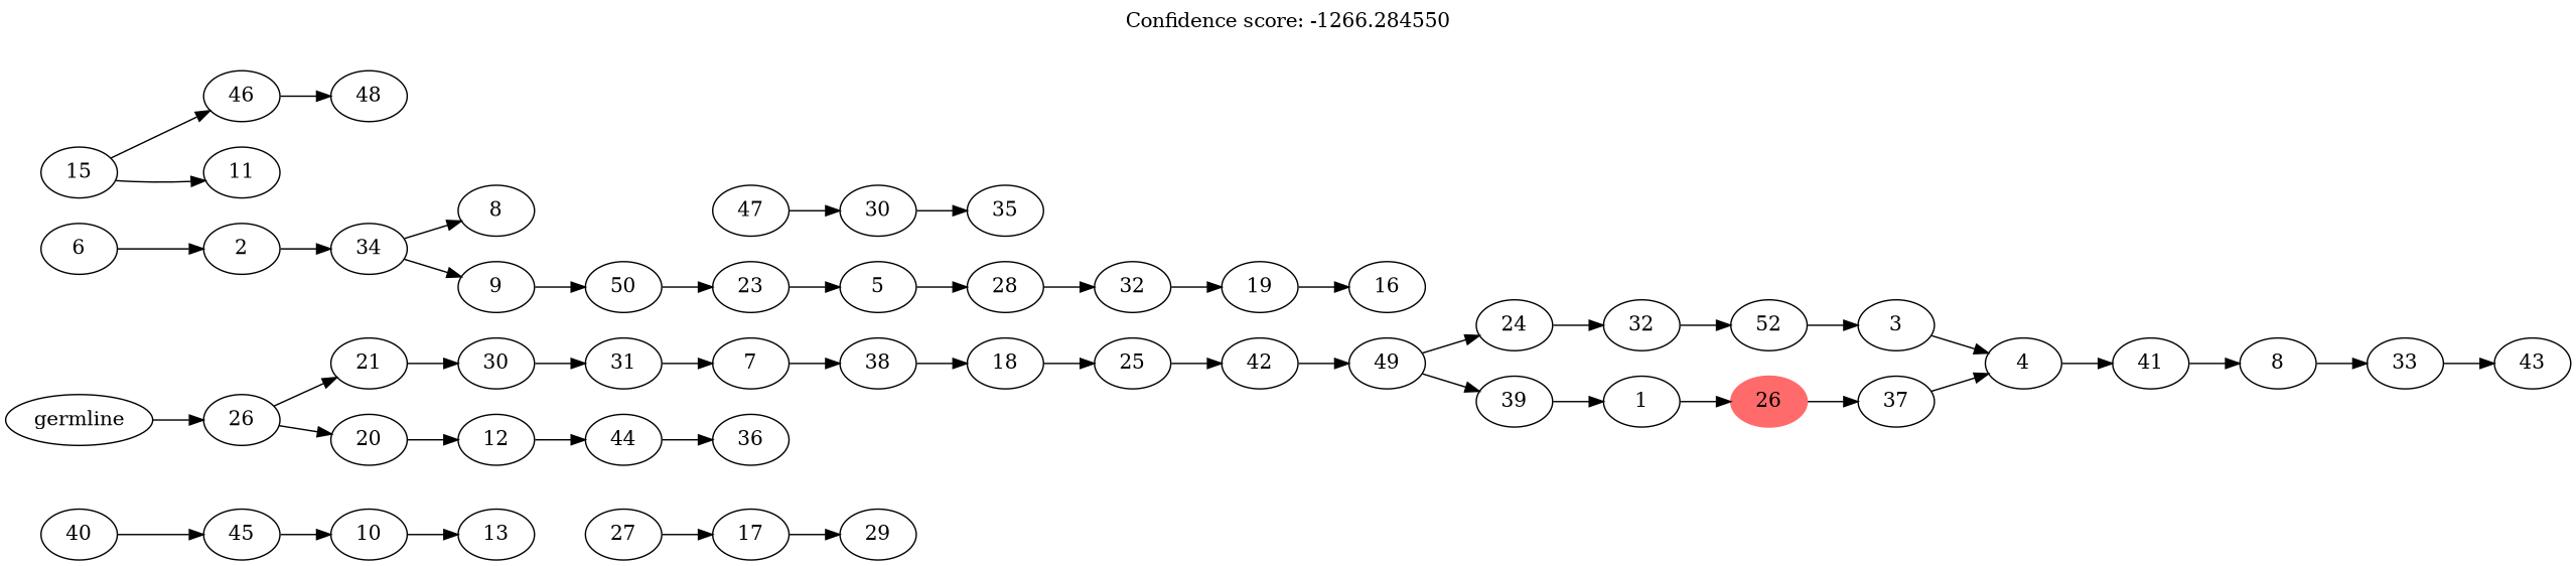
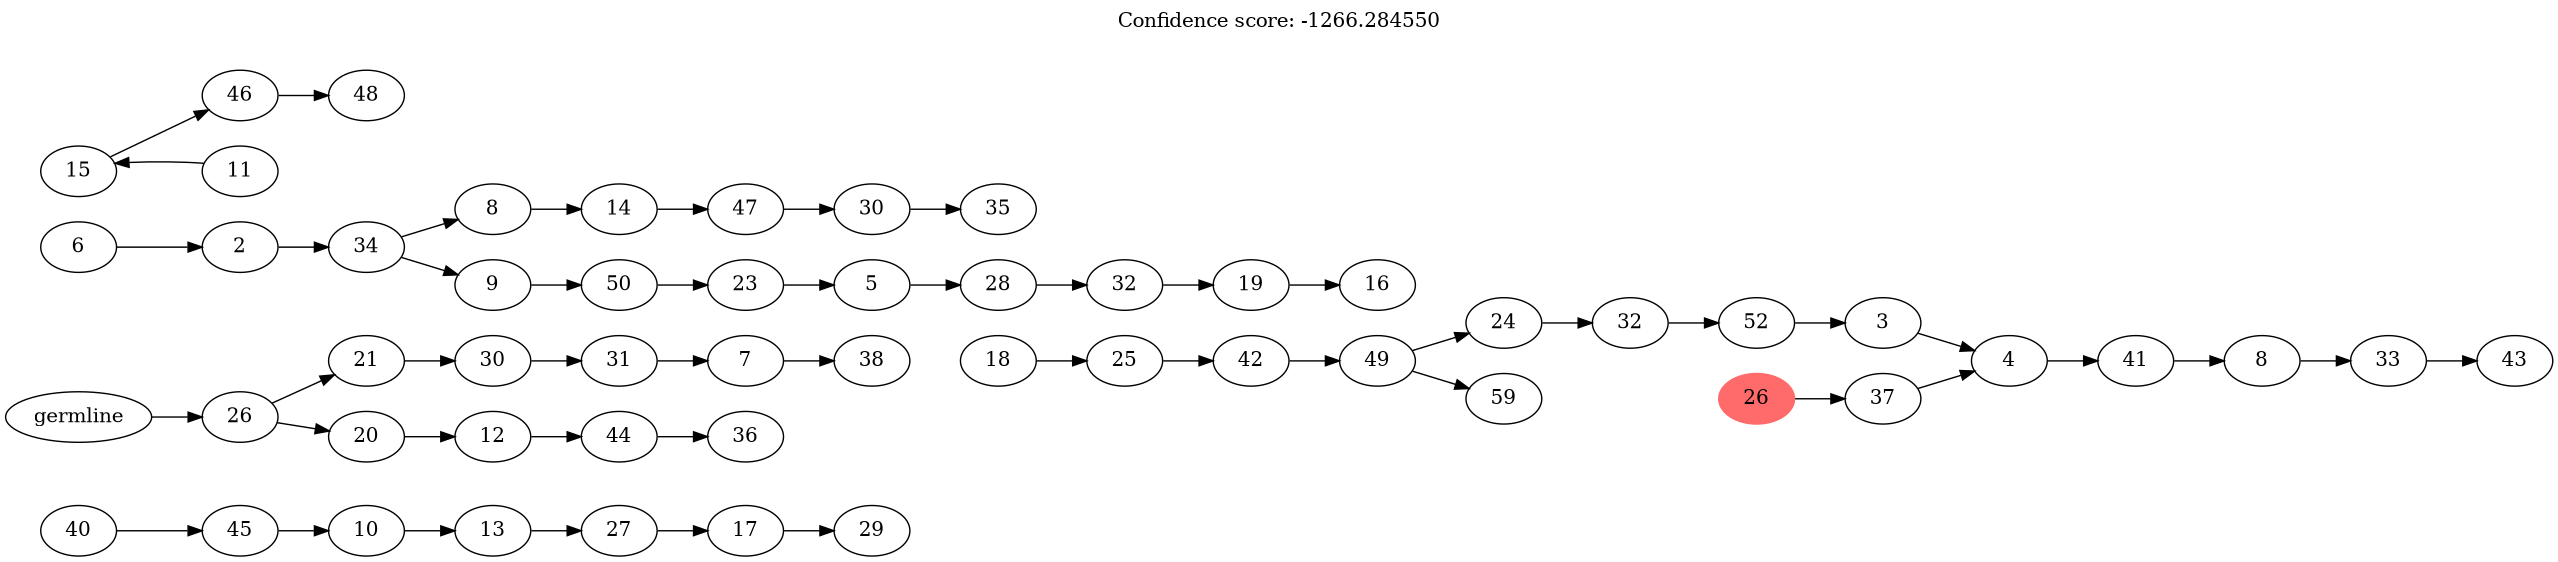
  digraph {
    label="Confidence score: -1266.284550"
    labelloc=t
    rankdir=LR
    n1 [label=17]
    n2 [label=29]
    n3 [label=27]
    n4 [label=13]
    n5 [label=10]
    n6 [label=45]
    n7 [label=40]
    n8 [label=3]
    n9 [label=4]
    n10 [label=52]
    n11 [label=32]
    n12 [label=24]
    n13 [label=33]
    n14 [label=43]
    n15 [label=8]
    n16 [label=41]
    n17 [label=37]
    n18 [color=indianred1 label=26 style=filled]
-   n19 [label=1]
-   n20 [label=39]
+   n20 [label=59]
    n21 [label=49]
    n22 [label=42]
    n23 [label=25]
    n24 [label=18]
    n25 [label=38]
    n26 [label=7]
    n27 [label=31]
    n28 [label=30]
    n29 [label=21]
    n30 [label=30]
    n31 [label=35]
    n32 [label=47]
+   n33 [label=14]
    n34 [label=8]
    n35 [label=19]
    n36 [label=16]
    n37 [label=32]
    n38 [label=28]
    n39 [label=5]
    n40 [label=23]
    n41 [label=50]
    n42 [label=9]
    n43 [label=34]
    n44 [label=2]
    n45 [label=6]
    n46 [label=48]
    n47 [label=46]
    n48 [label=15]
    n49 [label=11]
    n50 [label=36]
    n51 [label=44]
    n52 [label=12]
    n53 [label=20]
    n54 [label=26]
    n55 [label=germline]
    n1 -> n2
    n3 -> n1
+   n4 -> n3
    n5 -> n4
    n6 -> n5
    n7 -> n6
    n8 -> n9
    n9 -> n16
    n10 -> n8
    n11 -> n10
    n12 -> n11
    n13 -> n14
    n15 -> n13
    n16 -> n15
    n17 -> n9
    n18 -> n17
-   n19 -> n18
-   n20 -> n19
    n21 -> n12
    n21 -> n20
    n22 -> n21
    n23 -> n22
    n24 -> n23
-   n25 -> n24
    n26 -> n25
    n27 -> n26
    n28 -> n27
    n29 -> n28
    n30 -> n31
    n32 -> n30
+   n33 -> n32
+   n34 -> n33
    n35 -> n36
    n37 -> n35
    n38 -> n37
    n39 -> n38
    n40 -> n39
    n41 -> n40
    n42 -> n41
    n43 -> n34
    n43 -> n42
    n44 -> n43
    n45 -> n44
    n47 -> n46
    n48 -> n47
-   n48 -> n49
+   n49 -> n48
    n51 -> n50
    n52 -> n51
    n53 -> n52
    n54 -> n29
    n54 -> n53
    n55 -> n54
  }
